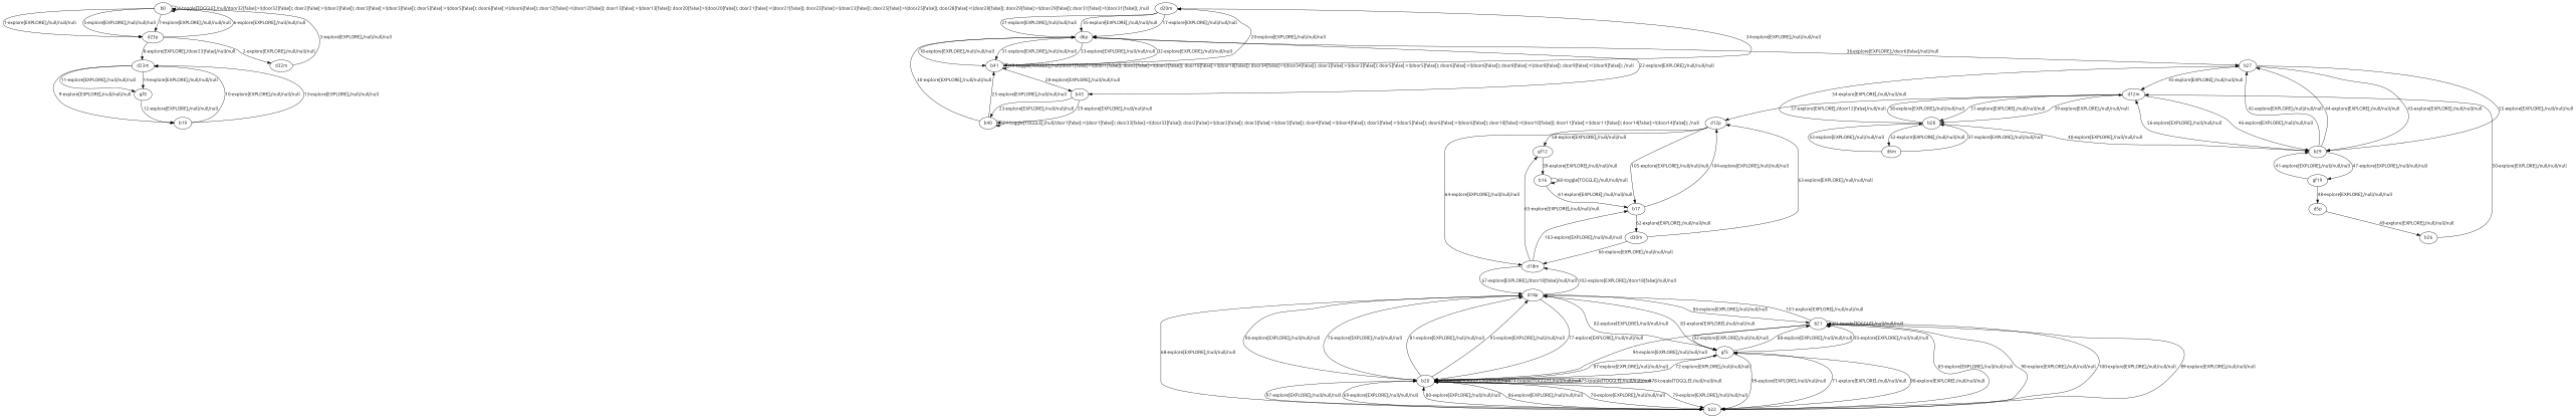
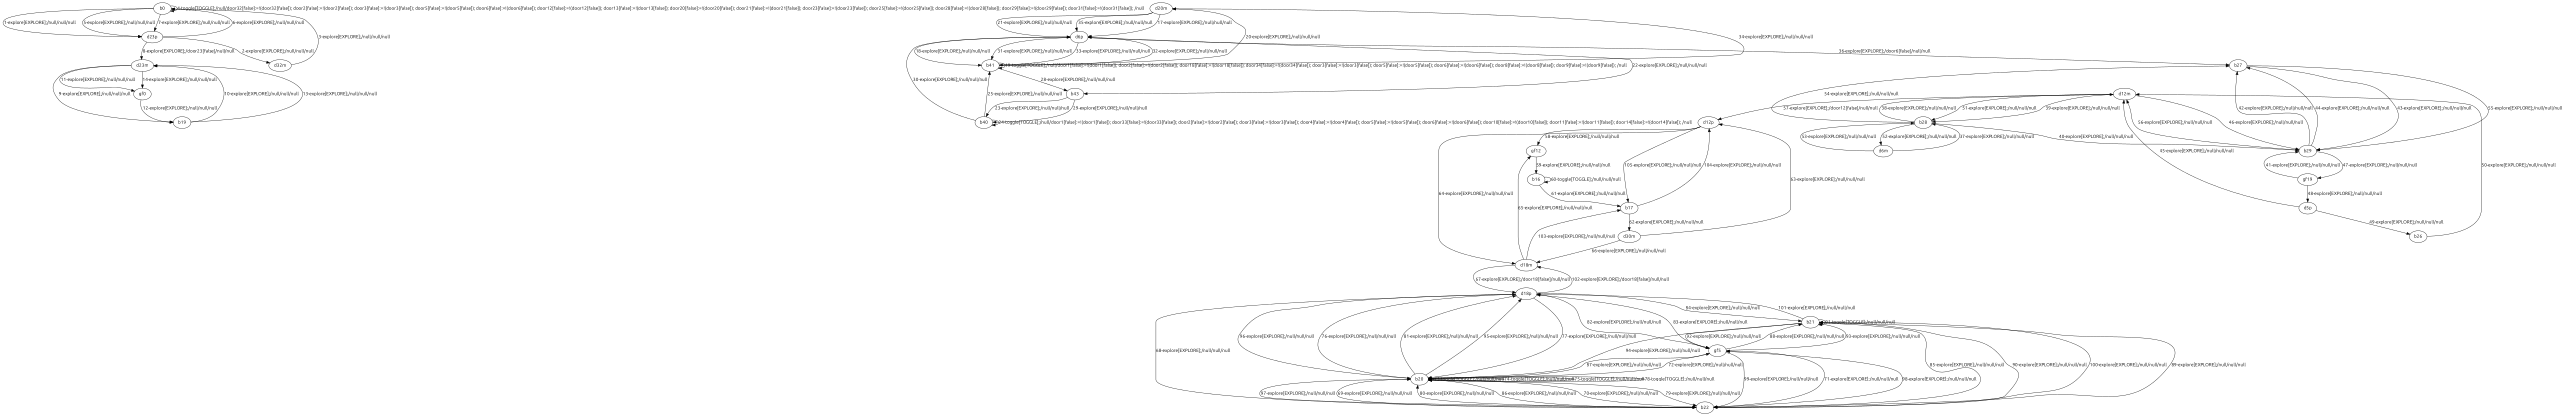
  digraph {
    fontname=Ubuntu
    node [fontname=Ubuntu]
    edge [fontname=Ubuntu]
    b0
    d23p
    d32m
    d23m
    b19
    gf0
    d20m
    d6p
    b41
    b43
    b27
    b40
    d6m
    b28
    d12m
    b29
    d12p
    gf19
    d5p
    gf12
    b17
    d18m
    b26
    b16
    d30m
    d18p
    b22
    b20
    n29 [label=gf5]
    b21
    b0 -> b0 [label="4-toggle[TOGGLE];/null/door32[false]:=!(door32[false]); door2[false]:=!(door2[false]); door3[false]:=!(door3[false]); door5[false]:=!(door5[false]); door6[false]:=!(door6[false]); door12[false]:=!(door12[false]); door13[false]:=!(door13[false]); door20[false]:=!(door20[false]); door21[false]:=!(door21[false]); door23[false]:=!(door23[false]); door25[false]:=!(door25[false]); door28[false]:=!(door28[false]); door29[false]:=!(door29[false]); door31[false]:=!(door31[false]); /null"]
    b0 -> d23p [label="1-explore[EXPLORE];/null/null/null"]
    b0 -> d23p [label="5-explore[EXPLORE];/null/null/null"]
    b0 -> d23p [label="7-explore[EXPLORE];/null/null/null"]
    d23p -> b0 [label="6-explore[EXPLORE];/null/null/null"]
    d23p -> d32m [label="2-explore[EXPLORE];/null/null/null"]
    d23p -> d23m [label="8-explore[EXPLORE];/door23[false]/null/null"]
    d32m -> b0 [label="3-explore[EXPLORE];/null/null/null"]
    d23m -> b19 [label="9-explore[EXPLORE];/null/null/null"]
    d23m -> gf0 [label="11-explore[EXPLORE];/null/null/null"]
    d23m -> gf0 [label="14-explore[EXPLORE];/null/null/null"]
    b19 -> d23m [label="10-explore[EXPLORE];/null/null/null"]
    b19 -> d23m [label="13-explore[EXPLORE];/null/null/null"]
    gf0 -> b19 [label="12-explore[EXPLORE];/null/null/null"]
    d20m -> d6p [label="17-explore[EXPLORE];/null/null/null"]
    d20m -> d6p [label="21-explore[EXPLORE];/null/null/null"]
    d20m -> d6p [label="35-explore[EXPLORE];/null/null/null"]
    d6p -> b41 [label="18-explore[EXPLORE];/null/null/null"]
    d6p -> b41 [label="31-explore[EXPLORE];/null/null/null"]
    d6p -> b41 [label="33-explore[EXPLORE];/null/null/null"]
    d6p -> b43 [label="22-explore[EXPLORE];/null/null/null"]
    d6p -> b27 [label="36-explore[EXPLORE];/door6[false]/null/null"]
    b41 -> d20m [label="20-explore[EXPLORE];/null/null/null"]
    b41 -> d20m [label="34-explore[EXPLORE];/null/null/null"]
    b41 -> d6p [label="32-explore[EXPLORE];/null/null/null"]
    b41 -> b41 [label="19-toggle[TOGGLE];/null/door1[false]:=!(door1[false]); door2[false]:=!(door2[false]); door18[false]:=!(door18[false]); door34[false]:=!(door34[false]); door3[false]:=!(door3[false]); door5[false]:=!(door5[false]); door6[false]:=!(door6[false]); door8[false]:=!(door8[false]); door9[false]:=!(door9[false]); /null"]
    b41 -> b43 [label="28-explore[EXPLORE];/null/null/null"]
    b43 -> b40 [label="23-explore[EXPLORE];/null/null/null"]
    b43 -> b40 [label="29-explore[EXPLORE];/null/null/null"]
-   b27 -> d12m [label="45-explore[EXPLORE];/null/null/null"]
+   d5p -> d12m [label="45-explore[EXPLORE];/null/null/null"]
    b27 -> b29 [label="43-explore[EXPLORE];/null/null/null"]
    b27 -> b29 [label="55-explore[EXPLORE];/null/null/null"]
    b40 -> d6p [label="30-explore[EXPLORE];/null/null/null"]
    b40 -> b41 [label="25-explore[EXPLORE];/null/null/null"]
    b40 -> b40 [label="24-toggle[TOGGLE];/null/door1[false]:=!(door1[false]); door33[false]:=!(door33[false]); door2[false]:=!(door2[false]); door3[false]:=!(door3[false]); door4[false]:=!(door4[false]); door5[false]:=!(door5[false]); door6[false]:=!(door6[false]); door10[false]:=!(door10[false]); door11[false]:=!(door11[false]); door14[false]:=!(door14[false]); /null"]
    d6m -> b28 [label="37-explore[EXPLORE];/null/null/null"]
    d6m -> b28 [label="53-explore[EXPLORE];/null/null/null"]
    b28 -> b27 [label="54-explore[EXPLORE];/null/null/null"]
    b28 -> d6m [label="52-explore[EXPLORE];/null/null/null"]
    b28 -> d12m [label="38-explore[EXPLORE];/null/null/null"]
    b28 -> b29 [label="40-explore[EXPLORE];/null/null/null"]
    d12m -> b28 [label="39-explore[EXPLORE];/null/null/null"]
    d12m -> b28 [label="51-explore[EXPLORE];/null/null/null"]
    d12m -> b29 [label="46-explore[EXPLORE];/null/null/null"]
    d12m -> d12p [label="57-explore[EXPLORE];/door12[false]/null/null"]
    b29 -> b27 [label="42-explore[EXPLORE];/null/null/null"]
    b29 -> b27 [label="44-explore[EXPLORE];/null/null/null"]
    b29 -> d12m [label="56-explore[EXPLORE];/null/null/null"]
    b29 -> gf19 [label="47-explore[EXPLORE];/null/null/null"]
    d12p -> gf12 [label="58-explore[EXPLORE];/null/null/null"]
    d12p -> b17 [label="105-explore[EXPLORE];/null/null/null"]
    d12p -> d18m [label="64-explore[EXPLORE];/null/null/null"]
    gf19 -> b29 [label="41-explore[EXPLORE];/null/null/null"]
    gf19 -> d5p [label="48-explore[EXPLORE];/null/null/null"]
    d5p -> b26 [label="49-explore[EXPLORE];/null/null/null"]
    gf12 -> b16 [label="59-explore[EXPLORE];/null/null/null"]
    b17 -> d12p [label="104-explore[EXPLORE];/null/null/null"]
    b17 -> d30m [label="62-explore[EXPLORE];/null/null/null"]
    d18m -> gf12 [label="65-explore[EXPLORE];/null/null/null"]
    d18m -> b17 [label="103-explore[EXPLORE];/null/null/null"]
    d18m -> d18p [label="67-explore[EXPLORE];/door18[false]/null/null"]
    b26 -> d12m [label="50-explore[EXPLORE];/null/null/null"]
    b16 -> b17 [label="61-explore[EXPLORE];/null/null/null"]
    b16 -> b16 [label="60-toggle[TOGGLE];/null/null/null"]
    d30m -> d12p [label="63-explore[EXPLORE];/null/null/null"]
    d30m -> d18m [label="66-explore[EXPLORE];/null/null/null"]
    d18p -> d18m [label="102-explore[EXPLORE];/door18[false]/null/null"]
    d18p -> b22 [label="68-explore[EXPLORE];/null/null/null"]
    d18p -> b20 [label="77-explore[EXPLORE];/null/null/null"]
    d18p -> b20 [label="96-explore[EXPLORE];/null/null/null"]
    d18p -> n29 [label="82-explore[EXPLORE];/null/null/null"]
    d18p -> b21 [label="84-explore[EXPLORE];/null/null/null"]
    b22 -> b20 [label="69-explore[EXPLORE];/null/null/null"]
    b22 -> b20 [label="80-explore[EXPLORE];/null/null/null"]
    b22 -> b20 [label="86-explore[EXPLORE];/null/null/null"]
    b22 -> n29 [label="71-explore[EXPLORE];/null/null/null"]
    b22 -> n29 [label="98-explore[EXPLORE];/null/null/null"]
    b22 -> b21 [label="90-explore[EXPLORE];/null/null/null"]
    b22 -> b21 [label="100-explore[EXPLORE];/null/null/null"]
    b20 -> d18p [label="76-explore[EXPLORE];/null/null/null"]
    b20 -> d18p [label="81-explore[EXPLORE];/null/null/null"]
    b20 -> d18p [label="95-explore[EXPLORE];/null/null/null"]
    b20 -> b22 [label="70-explore[EXPLORE];/null/null/null"]
    b20 -> b22 [label="79-explore[EXPLORE];/null/null/null"]
    b20 -> b22 [label="97-explore[EXPLORE];/null/null/null"]
    b20 -> b20 [label="73-toggle[TOGGLE];/null/null/null"]
    b20 -> b20 [label="74-toggle[TOGGLE];/null/null/null"]
    b20 -> b20 [label="75-toggle[TOGGLE];/null/null/null"]
    b20 -> b20 [label="78-toggle[TOGGLE];/null/null/null"]
    b20 -> n29 [label="87-explore[EXPLORE];/null/null/null"]
    n29 -> d18p [label="83-explore[EXPLORE];/null/null/null"]
    n29 -> b22 [label="99-explore[EXPLORE];/null/null/null"]
    n29 -> b20 [label="72-explore[EXPLORE];/null/null/null"]
    n29 -> b21 [label="88-explore[EXPLORE];/null/null/null"]
    n29 -> b21 [label="93-explore[EXPLORE];/null/null/null"]
    b21 -> d18p [label="101-explore[EXPLORE];/null/null/null"]
    b21 -> b22 [label="85-explore[EXPLORE];/null/null/null"]
    b21 -> b22 [label="89-explore[EXPLORE];/null/null/null"]
    b21 -> b20 [label="94-explore[EXPLORE];/null/null/null"]
    b21 -> n29 [label="92-explore[EXPLORE];/null/null/null"]
    b21 -> b21 [label="91-toggle[TOGGLE];/null/null/null"]
  }
